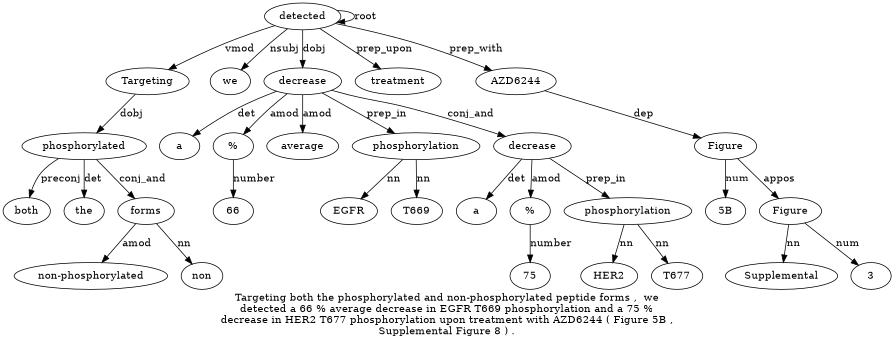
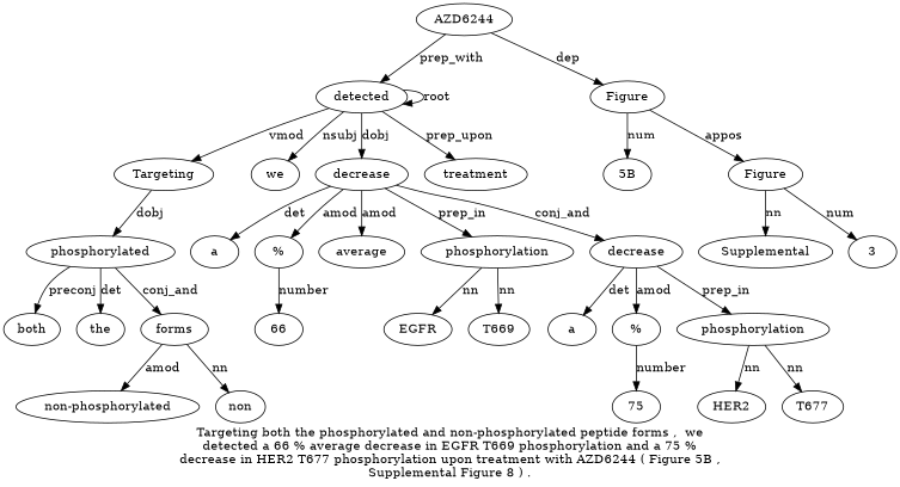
  digraph {
    label="Targeting both the phosphorylated and non-phosphorylated peptide forms ,  we\ndetected a 66 % average decrease in EGFR T669 phosphorylation and a 75 %\ndecrease in HER2 T677 phosphorylation upon treatment with AZD6244 ( Figure 5B ,\nSupplemental Figure 8 ) ."
    node [fillcolor=white style=filled]
    n1 [label=detected]
    n2 [label=Targeting]
    n3 [label=we]
    n4 [label=decrease]
    n5 [label=treatment]
    n6 [label=AZD6244]
    n7 [label=phosphorylated]
    n8 [label=a]
    n9 [label="%"]
    n10 [label=average]
    n11 [label=phosphorylation]
    n12 [label=decrease]
    n13 [label=Figure]
    n14 [label=both]
    n15 [label=the]
    n16 [label=forms]
    n17 [label="non-phosphorylated"]
    n18 [label=non]
    n19 [label=66]
    n20 [label=EGFR]
    n21 [label=T669]
    n22 [label=a]
    n23 [label="%"]
    n24 [label=phosphorylation]
    n25 [label=75]
    n26 [label=HER2]
    n27 [label=T677]
    n28 [label="5B"]
    n29 [label=Figure]
    n30 [label=Supplemental]
    n31 [label=3]
    n1 -> n1 [label=root]
    n1 -> n2 [label=vmod]
    n1 -> n3 [label=nsubj]
    n1 -> n4 [label=dobj]
    n1 -> n5 [label=prep_upon]
-   n1 -> n6 [label=prep_with]
+   n6 -> n1 [label=prep_with]
    n2 -> n7 [label=dobj]
    n4 -> n8 [label=det]
    n4 -> n9 [label=amod]
    n4 -> n10 [label=amod]
    n4 -> n11 [label=prep_in]
    n4 -> n12 [label=conj_and]
    n6 -> n13 [label=dep]
    n7 -> n14 [label=preconj]
    n7 -> n15 [label=det]
    n7 -> n16 [label=conj_and]
    n9 -> n19 [label=number]
    n11 -> n20 [label=nn]
    n11 -> n21 [label=nn]
    n12 -> n22 [label=det]
    n12 -> n23 [label=amod]
    n12 -> n24 [label=prep_in]
    n13 -> n28 [label=num]
    n13 -> n29 [label=appos]
    n16 -> n17 [label=amod]
    n16 -> n18 [label=nn]
    n23 -> n25 [label=number]
    n24 -> n26 [label=nn]
    n24 -> n27 [label=nn]
    n29 -> n30 [label=nn]
    n29 -> n31 [label=num]
  }
